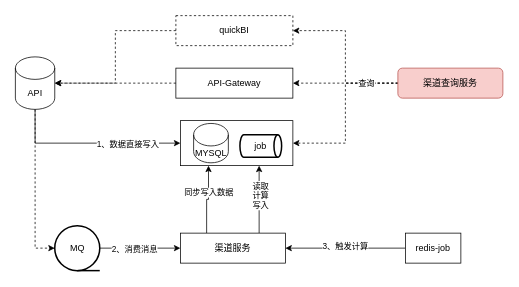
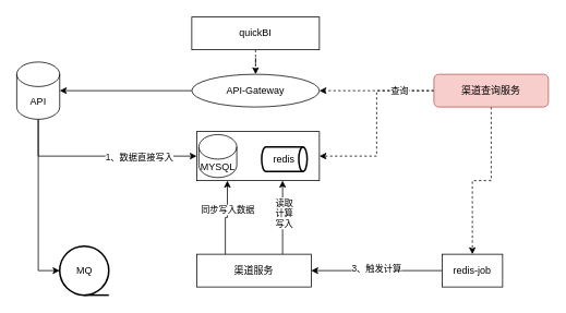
  <mxCell id="0" />
  <mxCell id="1" parent="0" />
  <mxCell id="2" style="edgeStyle=orthogonalEdgeStyle;rounded=0;orthogonalLoop=1;jettySize=auto;html=1;exitX=0.5;exitY=1;exitDx=0;exitDy=0;exitPerimeter=0;entryX=0;entryY=0.5;entryDx=0;entryDy=0;" edge="1" parent="1" source="4" target="20"><mxGeometry relative="1" as="geometry" /></mxCell>
  <mxCell id="3" value="1、数据直接写入" style="edgeLabel;html=1;align=center;verticalAlign=middle;resizable=0;points=[];" vertex="1" connectable="0" parent="2"><mxGeometry x="-0.033" y="1" relative="1" as="geometry"><mxPoint x="53" y="1" as="offset" /></mxGeometry></mxCell>
  <mxCell id="4" value="API" style="shape=cylinder3;whiteSpace=wrap;html=1;boundedLbl=1;backgroundOutline=1;size=15;" parent="1" vertex="1"><mxGeometry x="20" y="75" width="52.5" height="70" as="geometry" /></mxCell>
- <mxCell id="5" style="edgeStyle=orthogonalEdgeStyle;rounded=0;orthogonalLoop=1;jettySize=auto;html=1;entryX=0;entryY=0.5;entryDx=0;entryDy=0;" edge="1" parent="1" source="7" target="17"><mxGeometry relative="1" as="geometry"><mxPoint x="230" y="200" as="targetPoint" /></mxGeometry></mxCell>
- <mxCell id="6" value="2、消费消息" style="edgeLabel;html=1;align=center;verticalAlign=middle;resizable=0;points=[];" vertex="1" connectable="0" parent="5"><mxGeometry x="-0.275" y="3" relative="1" as="geometry"><mxPoint x="7" y="3" as="offset" /></mxGeometry></mxCell>
  <mxCell id="7" value="MQ" style="strokeWidth=2;html=1;shape=mxgraph.flowchart.sequential_data;whiteSpace=wrap;" parent="1" vertex="1"><mxGeometry x="72.5" y="300" width="60" height="60" as="geometry" /></mxCell>
- <mxCell id="8" value="quickBI" style="rounded=0;whiteSpace=wrap;html=1;dashed=1;" parent="1" vertex="1"><mxGeometry x="234" y="20" width="156" height="40" as="geometry" /></mxCell>
- <mxCell id="9" value="API-Gateway" style="rounded=0;whiteSpace=wrap;html=1;" parent="1" vertex="1"><mxGeometry x="234" y="90" width="156" height="40" as="geometry" /></mxCell>
+ <mxCell id="8" value="quickBI" style="rounded=0;whiteSpace=wrap;html=1;" parent="1" vertex="1"><mxGeometry x="234" y="20" width="156" height="40" as="geometry" /></mxCell>
+ <mxCell id="9" value="API-Gateway" style="ellipse;whiteSpace=wrap;html=1;" parent="1" vertex="1"><mxGeometry x="234" y="90" width="156" height="40" as="geometry" /></mxCell>
  <mxCell id="10" style="edgeStyle=orthogonalEdgeStyle;rounded=0;orthogonalLoop=1;jettySize=auto;html=1;entryX=1;entryY=0.5;entryDx=0;entryDy=0;" edge="1" parent="1" source="12" target="17"><mxGeometry relative="1" as="geometry" /></mxCell>
  <mxCell id="11" value="3、触发计算" style="edgeLabel;html=1;align=center;verticalAlign=middle;resizable=0;points=[];" vertex="1" connectable="0" parent="10"><mxGeometry x="0.018" y="-3" relative="1" as="geometry"><mxPoint as="offset" /></mxGeometry></mxCell>
  <mxCell id="12" value="redis-job" style="rounded=0;whiteSpace=wrap;html=1;" vertex="1" parent="1"><mxGeometry x="540" y="310" width="74" height="40" as="geometry" /></mxCell>
  <mxCell id="13" style="edgeStyle=orthogonalEdgeStyle;rounded=0;orthogonalLoop=1;jettySize=auto;html=1;exitX=0.25;exitY=0;exitDx=0;exitDy=0;entryX=0.25;entryY=1;entryDx=0;entryDy=0;" edge="1" parent="1" source="17" target="20"><mxGeometry relative="1" as="geometry" /></mxCell>
  <mxCell id="14" value="同步写入数据" style="edgeLabel;html=1;align=center;verticalAlign=middle;resizable=0;points=[];" vertex="1" connectable="0" parent="13"><mxGeometry x="0.222" y="1" relative="1" as="geometry"><mxPoint x="1" as="offset" /></mxGeometry></mxCell>
  <mxCell id="15" style="edgeStyle=orthogonalEdgeStyle;rounded=0;orthogonalLoop=1;jettySize=auto;html=1;exitX=0.75;exitY=0;exitDx=0;exitDy=0;" edge="1" parent="1" source="17"><mxGeometry relative="1" as="geometry"><mxPoint x="345" y="220" as="targetPoint" /></mxGeometry></mxCell>
  <mxCell id="16" value="读取&lt;div&gt;计算&lt;/div&gt;&lt;div&gt;&lt;span style=&quot;color: light-dark(rgb(0, 0, 0), rgb(255, 255, 255));&quot;&gt;写入&lt;/span&gt;&lt;/div&gt;" style="edgeLabel;html=1;align=center;verticalAlign=middle;resizable=0;points=[];" vertex="1" connectable="0" parent="15"><mxGeometry x="0.127" y="-1" relative="1" as="geometry"><mxPoint as="offset" /></mxGeometry></mxCell>
  <mxCell id="17" value="渠道服务" style="rounded=0;whiteSpace=wrap;html=1;" vertex="1" parent="1"><mxGeometry x="240" y="310" width="140" height="40" as="geometry" /></mxCell>
- <mxCell id="18" style="edgeStyle=orthogonalEdgeStyle;rounded=0;orthogonalLoop=1;jettySize=auto;html=1;entryX=0;entryY=0.5;entryDx=0;entryDy=0;entryPerimeter=0;dashed=1;" edge="1" parent="1" source="4" target="7"><mxGeometry relative="1" as="geometry" /></mxCell>
+ <mxCell id="18" style="edgeStyle=orthogonalEdgeStyle;rounded=0;orthogonalLoop=1;jettySize=auto;html=1;entryX=0;entryY=0.5;entryDx=0;entryDy=0;entryPerimeter=0;" edge="1" parent="1" source="4" target="7"><mxGeometry relative="1" as="geometry" /></mxCell>
  <mxCell id="19" value="" style="group" vertex="1" connectable="0" parent="1"><mxGeometry x="240" y="160" width="150" height="60" as="geometry" /></mxCell>
  <mxCell id="20" value="" style="rounded=0;whiteSpace=wrap;html=1;" vertex="1" parent="19"><mxGeometry width="150" height="60" as="geometry" /></mxCell>
- <mxCell id="21" value="MYSQL" style="shape=cylinder3;whiteSpace=wrap;html=1;boundedLbl=1;backgroundOutline=1;size=15;" vertex="1" parent="19"><mxGeometry x="17.647" y="3.75" width="46.324" height="52.5" as="geometry" /></mxCell>
- <mxCell id="22" value="job" style="strokeWidth=2;html=1;shape=mxgraph.flowchart.direct_data;whiteSpace=wrap;" vertex="1" parent="19"><mxGeometry x="79.412" y="18.75" width="55.588" height="30" as="geometry" /></mxCell>
- <mxCell id="23" style="edgeStyle=orthogonalEdgeStyle;rounded=0;orthogonalLoop=1;jettySize=auto;html=1;entryX=1;entryY=0.5;entryDx=0;entryDy=0;dashed=1;" edge="1" parent="1" source="27" target="8"><mxGeometry relative="1" as="geometry" /></mxCell>
+ <mxCell id="21" value="MYSQL" style="shape=cylinder3;whiteSpace=wrap;html=1;boundedLbl=1;backgroundOutline=1;size=15;" vertex="1" parent="19"><mxGeometry x="2.647" y="3.75" width="46.324" height="52.5" as="geometry" /></mxCell>
+ <mxCell id="22" value="redis" style="strokeWidth=2;html=1;shape=mxgraph.flowchart.direct_data;whiteSpace=wrap;" vertex="1" parent="19"><mxGeometry x="79.412" y="18.75" width="55.588" height="30" as="geometry" /></mxCell>
+ <mxCell id="23" style="edgeStyle=orthogonalEdgeStyle;rounded=0;orthogonalLoop=1;jettySize=auto;html=1;dashed=1;" edge="1" parent="1" source="27" target="12"><mxGeometry relative="1" as="geometry" /></mxCell>
  <mxCell id="24" style="edgeStyle=orthogonalEdgeStyle;rounded=0;orthogonalLoop=1;jettySize=auto;html=1;exitX=0;exitY=0.5;exitDx=0;exitDy=0;dashed=1;" edge="1" parent="1" source="27" target="9"><mxGeometry relative="1" as="geometry" /></mxCell>
  <mxCell id="25" style="edgeStyle=orthogonalEdgeStyle;rounded=0;orthogonalLoop=1;jettySize=auto;html=1;exitX=0;exitY=0.5;exitDx=0;exitDy=0;entryX=1;entryY=0.5;entryDx=0;entryDy=0;dashed=1;" edge="1" parent="1" source="27" target="20"><mxGeometry relative="1" as="geometry" /></mxCell>
  <mxCell id="26" value="查询" style="edgeLabel;html=1;align=center;verticalAlign=middle;resizable=0;points=[];" vertex="1" connectable="0" parent="25"><mxGeometry x="-0.609" y="-1" relative="1" as="geometry"><mxPoint as="offset" /></mxGeometry></mxCell>
  <mxCell id="27" value="渠道查询服务" style="whiteSpace=wrap;html=1;fillColor=#f8cecc;strokeColor=#b85450;rounded=1;" vertex="1" parent="1"><mxGeometry x="530" y="90" width="140" height="40" as="geometry" /></mxCell>
- <mxCell id="28" style="edgeStyle=orthogonalEdgeStyle;rounded=0;orthogonalLoop=1;jettySize=auto;html=1;entryX=1;entryY=0.5;entryDx=0;entryDy=0;entryPerimeter=0;dashed=1;" edge="1" parent="1" source="8" target="4"><mxGeometry relative="1" as="geometry" /></mxCell>
- <mxCell id="29" style="edgeStyle=orthogonalEdgeStyle;rounded=0;orthogonalLoop=1;jettySize=auto;html=1;entryX=1;entryY=0.5;entryDx=0;entryDy=0;entryPerimeter=0;dashed=1;" edge="1" parent="1" source="9" target="4"><mxGeometry relative="1" as="geometry" /></mxCell>
+ <mxCell id="28" style="edgeStyle=orthogonalEdgeStyle;rounded=0;orthogonalLoop=1;jettySize=auto;html=1;dashed=1;" edge="1" parent="1" source="8" target="9"><mxGeometry relative="1" as="geometry" /></mxCell>
+ <mxCell id="29" style="edgeStyle=orthogonalEdgeStyle;rounded=0;orthogonalLoop=1;jettySize=auto;html=1;entryX=1;entryY=0.5;entryDx=0;entryDy=0;entryPerimeter=0;dashed=0;" edge="1" parent="1" source="9" target="4"><mxGeometry relative="1" as="geometry" /></mxCell>
